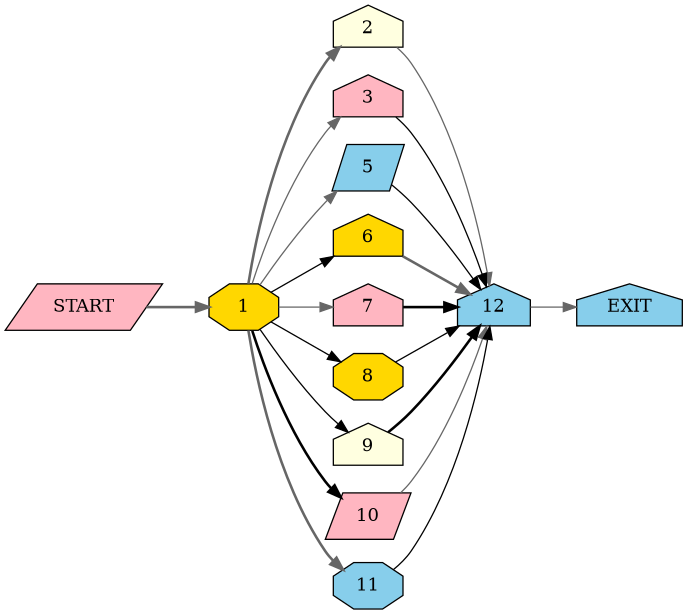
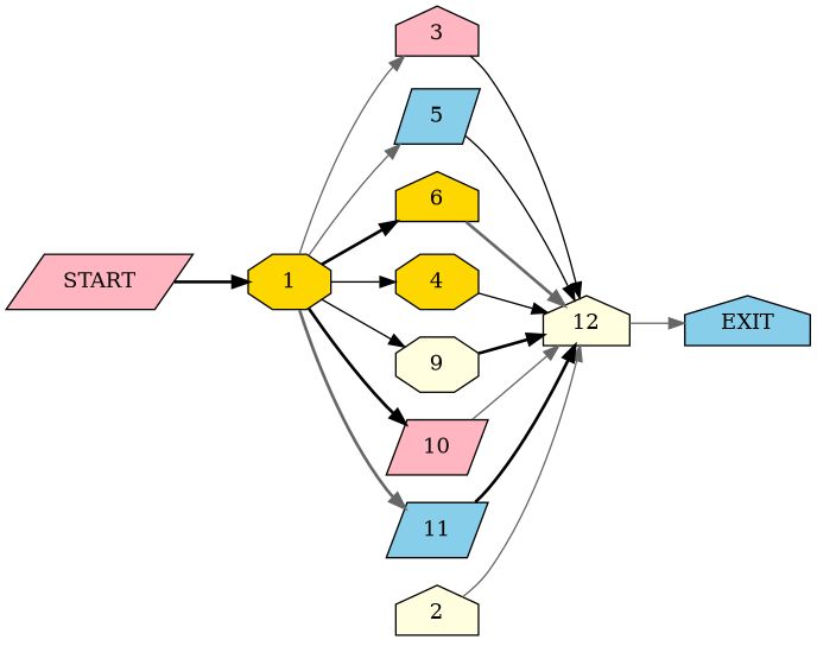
  digraph {
    rankdir=LR
    node [fillcolor=lightpink shape=house style=filled]
    edge [color=black style=solid]
    n1 [label=START shape=parallelogram]
    1 [fillcolor=gold shape=octagon]
    2 [fillcolor=lightyellow]
    3
    5 [fillcolor=skyblue shape=parallelogram]
    6 [fillcolor=gold]
-   7
-   8 [fillcolor=gold shape=octagon]
-   9 [fillcolor=lightyellow]
+   8 [fillcolor=gold shape=octagon label=4]
+   9 [fillcolor=lightyellow shape=octagon]
    10 [shape=parallelogram]
-   11 [fillcolor=skyblue shape=octagon]
-   12 [fillcolor=skyblue]
+   11 [fillcolor=skyblue shape=parallelogram]
+   12 [fillcolor=lightyellow]
    n13 [fillcolor=skyblue label=EXIT]
-   n1 -> 1 [color=gray40 style=bold]
-   1 -> 2 [color=gray40 style=bold]
+   n1 -> 1 [style=bold]
    1 -> 3 [color=gray40]
    1 -> 5 [color=gray40]
-   1 -> 6
-   1 -> 7 [color=gray40]
+   1 -> 6 [style=bold]
    1 -> 8
    1 -> 9
    1 -> 10 [style=bold]
    1 -> 11 [color=gray40 style=bold]
    2 -> 12 [color=gray40]
    3 -> 12
    5 -> 12
    6 -> 12 [color=gray40 style=bold]
-   7 -> 12 [style=bold]
    8 -> 12
    9 -> 12 [style=bold]
    10 -> 12 [color=gray40]
-   11 -> 12
+   11 -> 12 [style=bold]
    12 -> n13 [color=gray40]
  }
